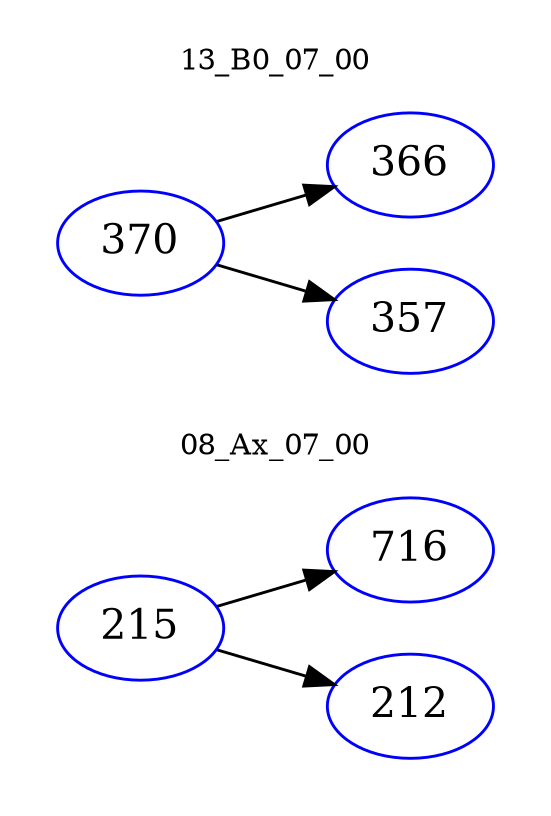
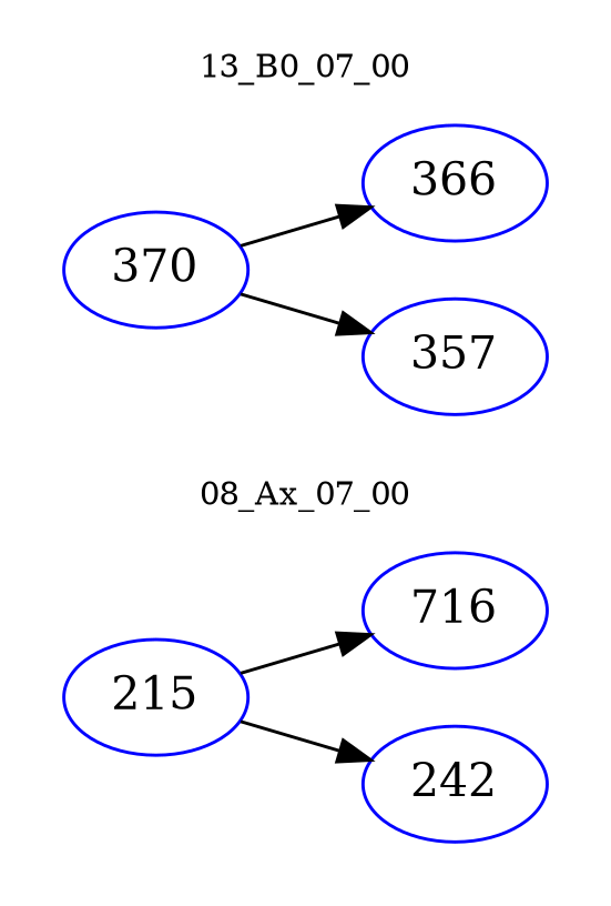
  digraph {
    rankdir=LR
    node [color=blue]
    edge [color=black]
    n1 [label=215]
-   n2 [label=212]
+   n2 [label=242]
    n3 [label=716]
    n4 [label=370]
    n5 [label=357]
    n6 [label=366]
    subgraph cluster_1 {
      color=white
      fontsize=10
      label="08_Ax_07_00"
      n1
      n2
      n3
    }
    subgraph cluster_2 {
      color=white
      fontsize=10
      label="13_B0_07_00"
      n4
      n5
      n6
    }
    n1 -> n2
    n1 -> n3
    n4 -> n5
    n4 -> n6
  }
